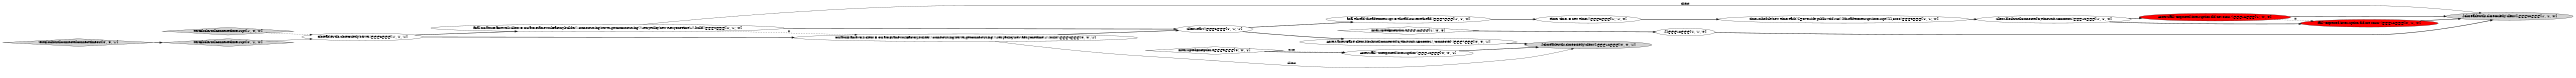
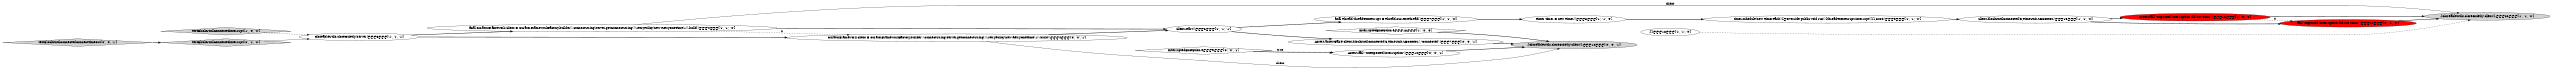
  digraph {
    rankdir=LR
    node [fillcolor=white shape=ellipse style=filled]
    edge [style=bold]
    n1 [label="Assert.fail(\"Unexpected interruption\")@@@10@@@['0', '0', '1']"]
    n2 [fillcolor=lightgray label="{CloseableUtils.closeQuietly(client)}@@@12@@@['0', '0', '1']"]
    n3 [label="CuratorFramework client = CuratorFrameworkFactory.builder().connectString(server.getConnectString()).retryPolicy(new RetryOneTime(1)).build()@@@4@@@['0', '0', '1']"]
    n4 [label="client.start()@@@6@@@['1', '1', '1']"]
    n5 [label="final Thread threadToInterrupt = Thread.currentThread()@@@7@@@['1', '1', '0']"]
    n6 [label="Assert.assertFalse(client.blockUntilConnected(5,TimeUnit.SECONDS),\"Connected\")@@@7@@@['0', '0', '1']"]
    n7 [label="Timer timer = new Timer()@@@8@@@['1', '1', '0']"]
    n8 [label="timer.schedule(new TimerTask(){@Override public void run(){threadToInterrupt.interrupt()}},3000)@@@9@@@['1', '1', '0']"]
    n9 [label="client.blockUntilConnected(5,TimeUnit.SECONDS)@@@15@@@['1', '1', '0']"]
    n10 [fillcolor=red label="fail(\"Expected interruption did not occur\")@@@16@@@['0', '1', '0']"]
    n11 [fillcolor=red label="Assert.fail(\"Expected interruption did not occur\")@@@16@@@['1', '0', '0']"]
    n12 [label="InterruptedException e@@@9@@@['0', '0', '1']" shape=diamond]
    n13 [fillcolor=lightgray label="testBlockUntilConnectedInterrupt['1', '0', '0']" shape=diamond]
    n14 [label="CloseableUtils.closeQuietly(server)@@@3@@@['1', '1', '1']"]
    n15 [label="final CuratorFramework client = CuratorFrameworkFactory.builder().connectString(server.getConnectString()).retryPolicy(new RetryOneTime(1)).build()@@@4@@@['1', '1', '0']"]
    n16 [fillcolor=lightgray label="{CloseableUtils.closeQuietly(client)}@@@20@@@['1', '1', '0']"]
    n17 [label="{}@@@18@@@['1', '1', '0']"]
    n18 [fillcolor=lightgray label="testBlockUntilConnectedConnectTimeout['0', '0', '1']" shape=diamond]
    n19 [fillcolor=lightgray label="testBlockUntilConnectedInterrupt['0', '1', '0']" shape=diamond]
    n20 [label="InterruptedException e@@@18@@@['1', '0', '0']" shape=diamond]
    n1 -> n2
    n3 -> n2 [label=client style=solid]
    n3 -> n4
    n4 -> n5
    n4 -> n6
    n5 -> n7
    n6 -> n2
    n7 -> n8
    n8 -> n9
    n9 -> n10
    n9 -> n11
    n10 -> n16
    n11 -> n10 [label=0 style=dashed]
    n11 -> n16
    n12 -> n1 [label=true style=dotted]
    n12 -> n1
    n13 -> n14 [style=dashed]
    n14 -> n3
    n14 -> n15
    n15 -> n3 [label=0 style=dashed]
    n15 -> n4
    n15 -> n16 [label=client style=solid]
-   n17 -> n16
+   n17 -> n16 [style=dashed]
    n18 -> n19
    n19 -> n14 [style=solid]
-   n20 -> n17
+   n20 -> n2
  }
